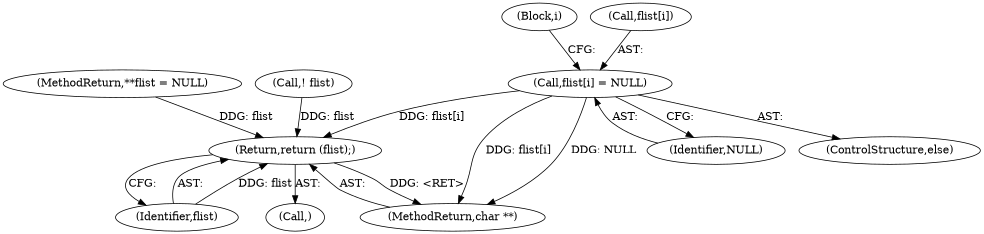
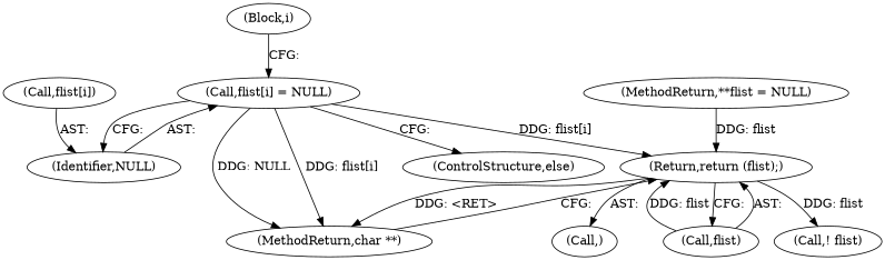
  digraph {
    n1 [label="(Call,flist[i] = NULL)"]
    n2 [label="(Return,return (flist);)"]
    n3 [label="(Identifier,NULL)"]
    n4 [label="(MethodReturn,char **)"]
    n5 [label="(ControlStructure,else)"]
    n6 [label="(Call,)"]
-   n7 [label="(Identifier,flist)"]
+   n7 [label="(Call,flist)"]
    n8 [label="(Block,i)"]
    n9 [label="(MethodReturn,**flist = NULL)"]
    n10 [label="(Call,flist[i])"]
    n11 [label="(Call,! flist)"]
    n1 -> n2 [label="DDG: flist[i]"]
    n1 -> n3 [label="CFG: "]
    n1 -> n4 [label="DDG: flist[i]"]
    n1 -> n4 [label="DDG: NULL"]
-   n1 -> n5 [label="AST: "]
+   n1 -> n5 [label="CFG: "]
    n2 -> n4 [label="DDG: <RET>"]
    n2 -> n6 [label="AST: "]
    n2 -> n7 [label="CFG: "]
    n3 -> n1 [label="AST: "]
-   n4 -> n2 [label="AST: "]
+   n4 -> n2 [label="CFG: "]
    n7 -> n2 [label="AST: "]
    n7 -> n2 [label="DDG: flist"]
    n8 -> n1 [label="CFG: "]
    n9 -> n2 [label="DDG: flist"]
-   n10 -> n1 [label="AST: "]
-   n11 -> n2 [label="DDG: flist"]
+   n10 -> n3 [label="AST: "]
+   n2 -> n11 [label="DDG: flist"]
  }
